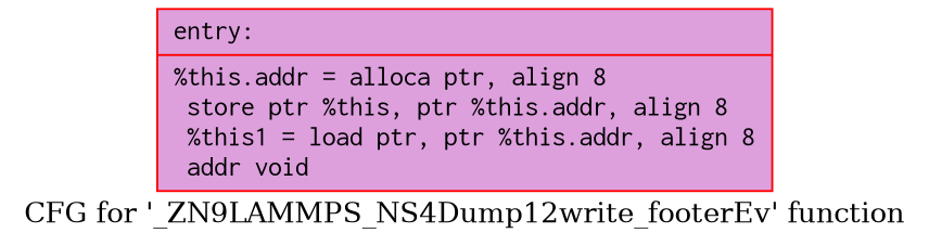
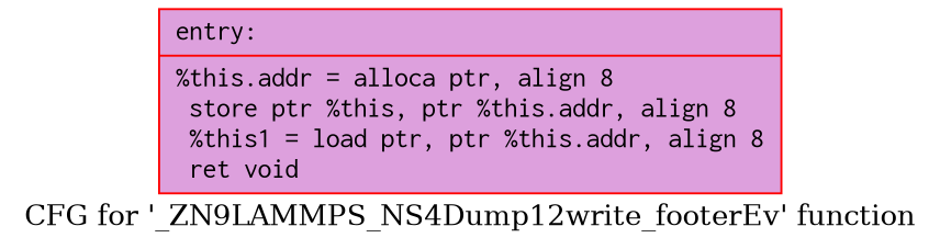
  digraph {
    label="CFG for '_ZN9LAMMPS_NS4Dump12write_footerEv' function"
-   n1 [color=red fillcolor=plum fontname=Courier label="{entry:\l|  %this.addr = alloca ptr, align 8\l  store ptr %this, ptr %this.addr, align 8\l  %this1 = load ptr, ptr %this.addr, align 8\l  addr void\l}" shape=record style=filled]
+   n1 [color=red fillcolor=plum fontname=Courier label="{entry:\l|  %this.addr = alloca ptr, align 8\l  store ptr %this, ptr %this.addr, align 8\l  %this1 = load ptr, ptr %this.addr, align 8\l  ret void\l}" shape=record style=filled]
  }
